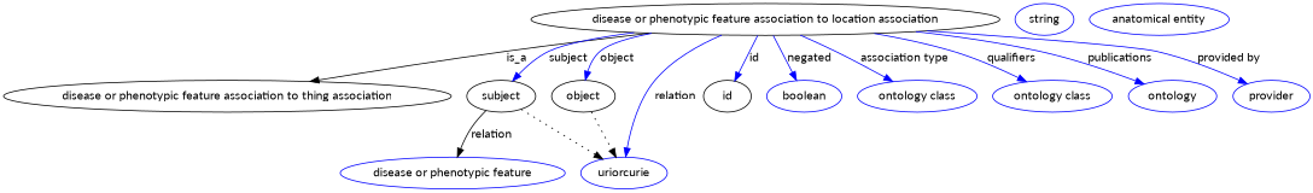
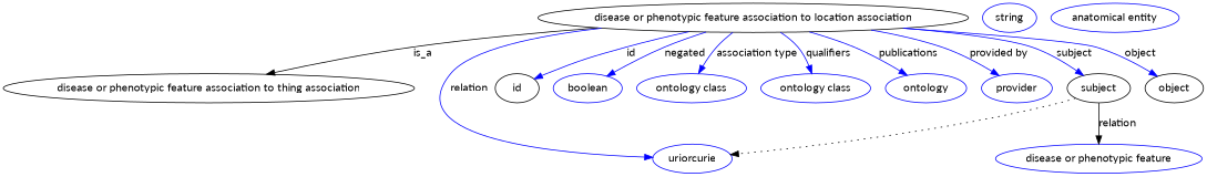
  digraph {
    fontname=Lato
    node [fontname=Lato color=blue]
    edge [fontname=Lato color=blue style=solid]
    n1 [height=0.5 label="disease or phenotypic feature association to location association" width=6.5897 color=""]
    "disease or phenotypic feature association to thing association" [height=0.5 width=6.3008 color=""]
    n3 [height=0.5 label=uriorcurie width=1.2638]
    id [height=0.5 width=0.75 color=""]
    n5 [height=0.5 label=boolean width=1.0652]
    n6 [height=0.5 label="ontology class" width=1.7151]
    n7 [height=0.5 label="ontology class" width=1.7151]
    n8 [height=0.5 label=ontology width=1.3902]
    n9 [height=0.5 label=provider width=1.1193]
    subject [height=0.5 width=0.99297 color=""]
    object [height=0.5 width=0.9027 color=""]
    n12 [height=0.5 label="disease or phenotypic feature" width=3.1775]
    n13 [height=0.5 label=string width=0.84854]
    n14 [height=0.5 label="anatomical entity" width=2.004]
    n1 -> "disease or phenotypic feature association to thing association" [label=is_a color="" style=""]
    n1 -> n3 [label=relation]
    n1 -> id [label=id]
    n1 -> n5 [label=negated]
    n1 -> n6 [label="association type"]
    n1 -> n7 [label=qualifiers]
    n1 -> n8 [label=publications]
    n1 -> n9 [label="provided by"]
    n1 -> subject [label=subject]
    n1 -> object [label=object]
    subject -> n3 [style=dotted color=""]
    subject -> n12 [label=relation color="" style=""]
-   object -> n3 [style=dotted color=""]
  }
